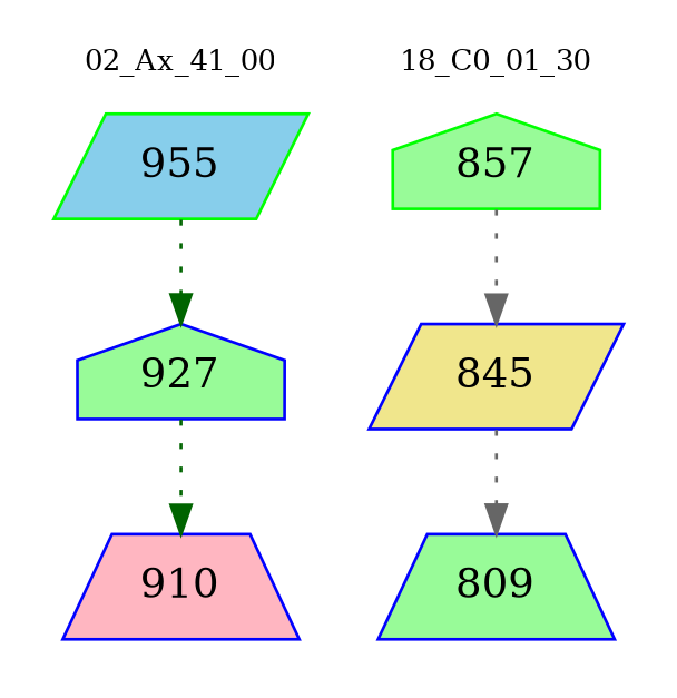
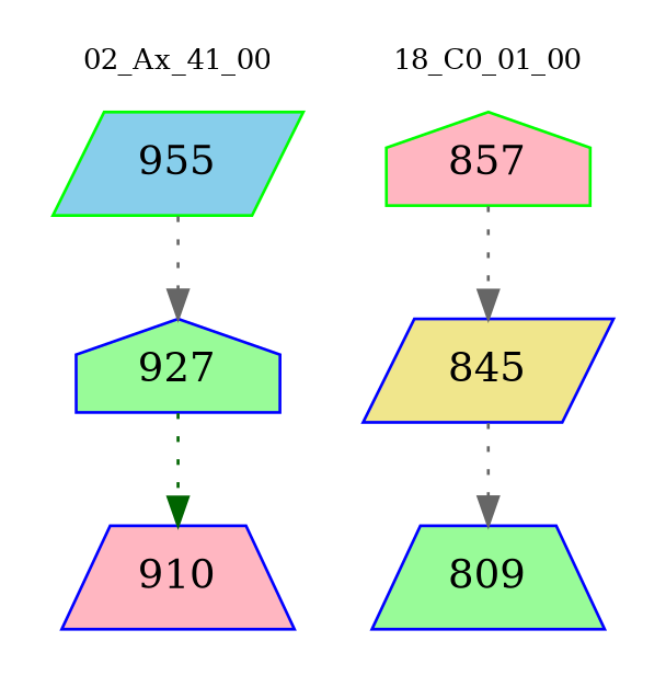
  digraph {
    node [color=blue fillcolor=palegreen shape=parallelogram style=filled]
    edge [color=darkgreen style=dotted]
    n1 [color=green fillcolor=skyblue label=955]
    n2 [label=927 shape=house]
    n3 [fillcolor=lightpink label=910 shape=trapezium]
-   n4 [color=green label=857 shape=house]
+   n4 [color=green fillcolor=lightpink label=857 shape=house]
    n5 [fillcolor=khaki label=845]
    n6 [label=809 shape=trapezium]
    subgraph cluster_1 {
      color=white
      fontsize=10
      label="02_Ax_41_00"
      n1
      n2
      n3
    }
    subgraph cluster_2 {
      color=white
      fontsize=10
-     label="18_C0_01_30"
+     label="18_C0_01_00"
      n4
      n5
      n6
    }
-   n1 -> n2
+   n1 -> n2 [color=gray40]
    n2 -> n3
    n4 -> n5 [color=gray40]
    n5 -> n6 [color=gray40]
  }
